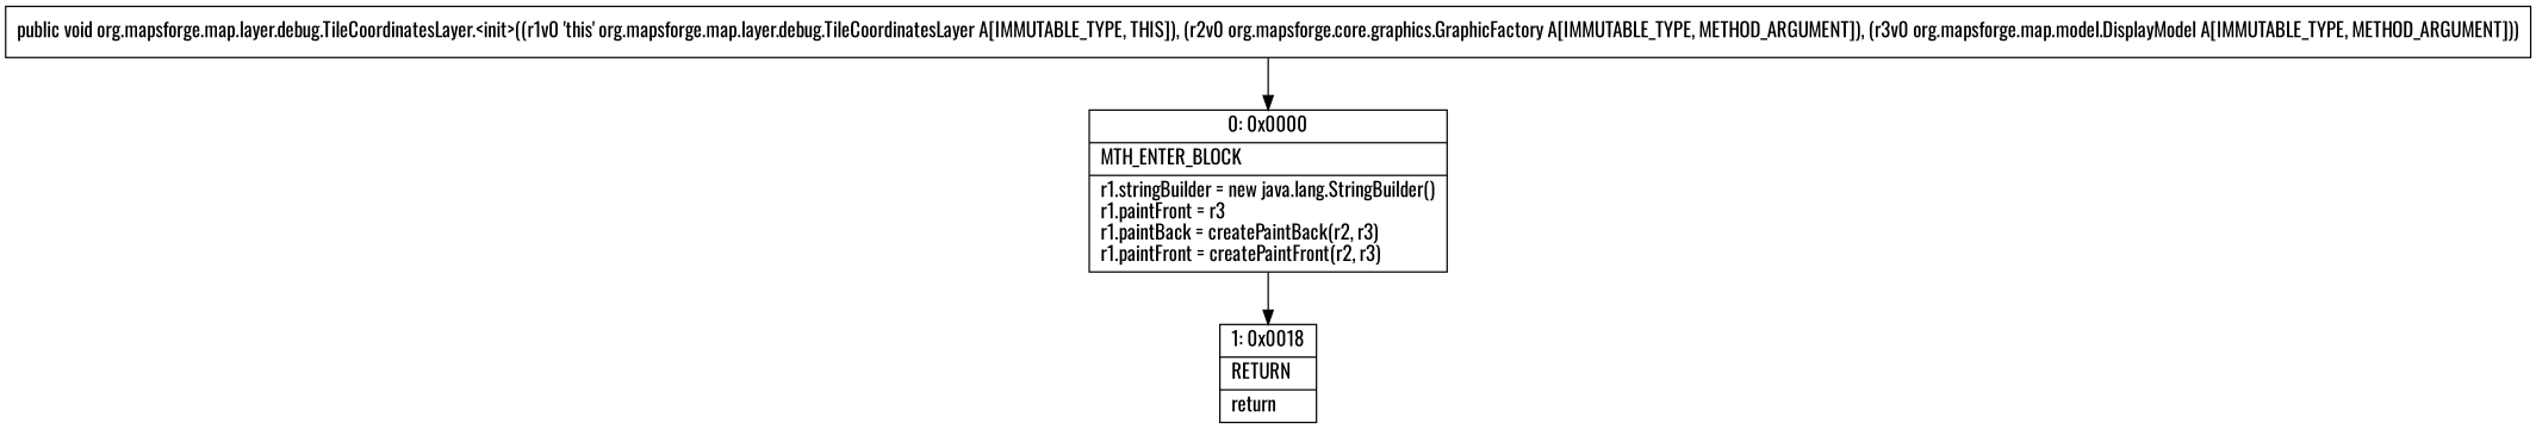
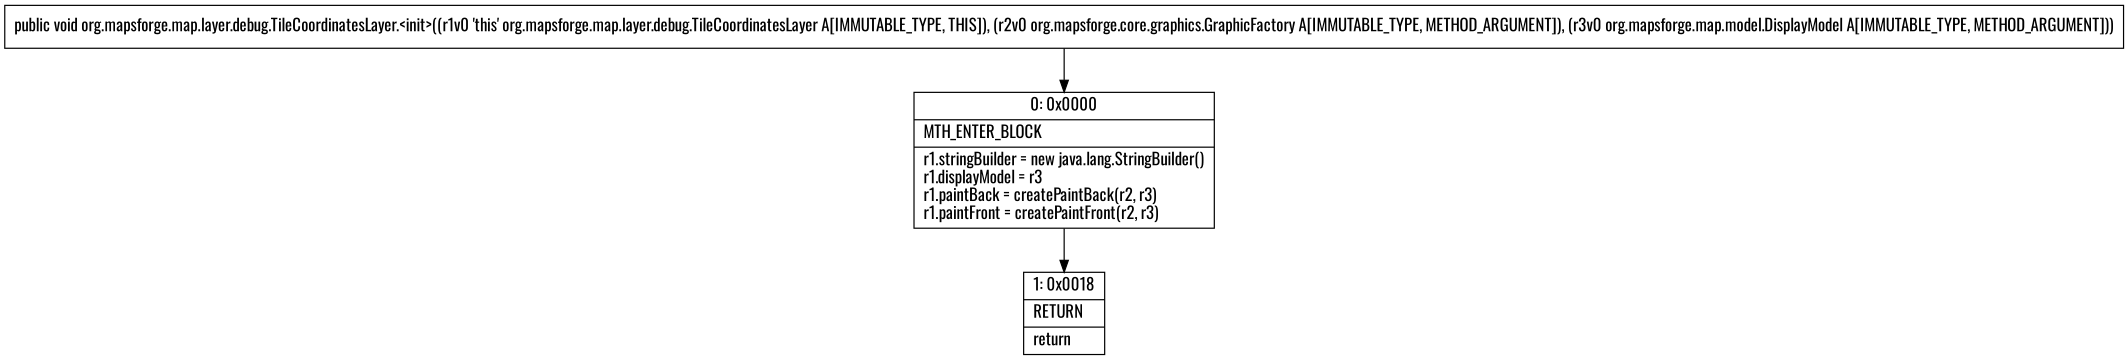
  digraph {
    fontname=Oswald
    node [shape=record fontname=Oswald]
    edge [fontname=Oswald]
-   n1 [label="{0\:\ 0x0000|MTH_ENTER_BLOCK\l|r1.stringBuilder = new java.lang.StringBuilder()\lr1.paintFront = r3\lr1.paintBack = createPaintBack(r2, r3)\lr1.paintFront = createPaintFront(r2, r3)\l}"]
+   n1 [label="{0\:\ 0x0000|MTH_ENTER_BLOCK\l|r1.stringBuilder = new java.lang.StringBuilder()\lr1.displayModel = r3\lr1.paintBack = createPaintBack(r2, r3)\lr1.paintFront = createPaintFront(r2, r3)\l}"]
    n2 [label="{1\:\ 0x0018|RETURN\l|return\l}"]
    n3 [label="{public void org.mapsforge.map.layer.debug.TileCoordinatesLayer.\<init\>((r1v0 'this' org.mapsforge.map.layer.debug.TileCoordinatesLayer A[IMMUTABLE_TYPE, THIS]), (r2v0 org.mapsforge.core.graphics.GraphicFactory A[IMMUTABLE_TYPE, METHOD_ARGUMENT]), (r3v0 org.mapsforge.map.model.DisplayModel A[IMMUTABLE_TYPE, METHOD_ARGUMENT])) }"]
    n1 -> n2
    n3 -> n1
  }
